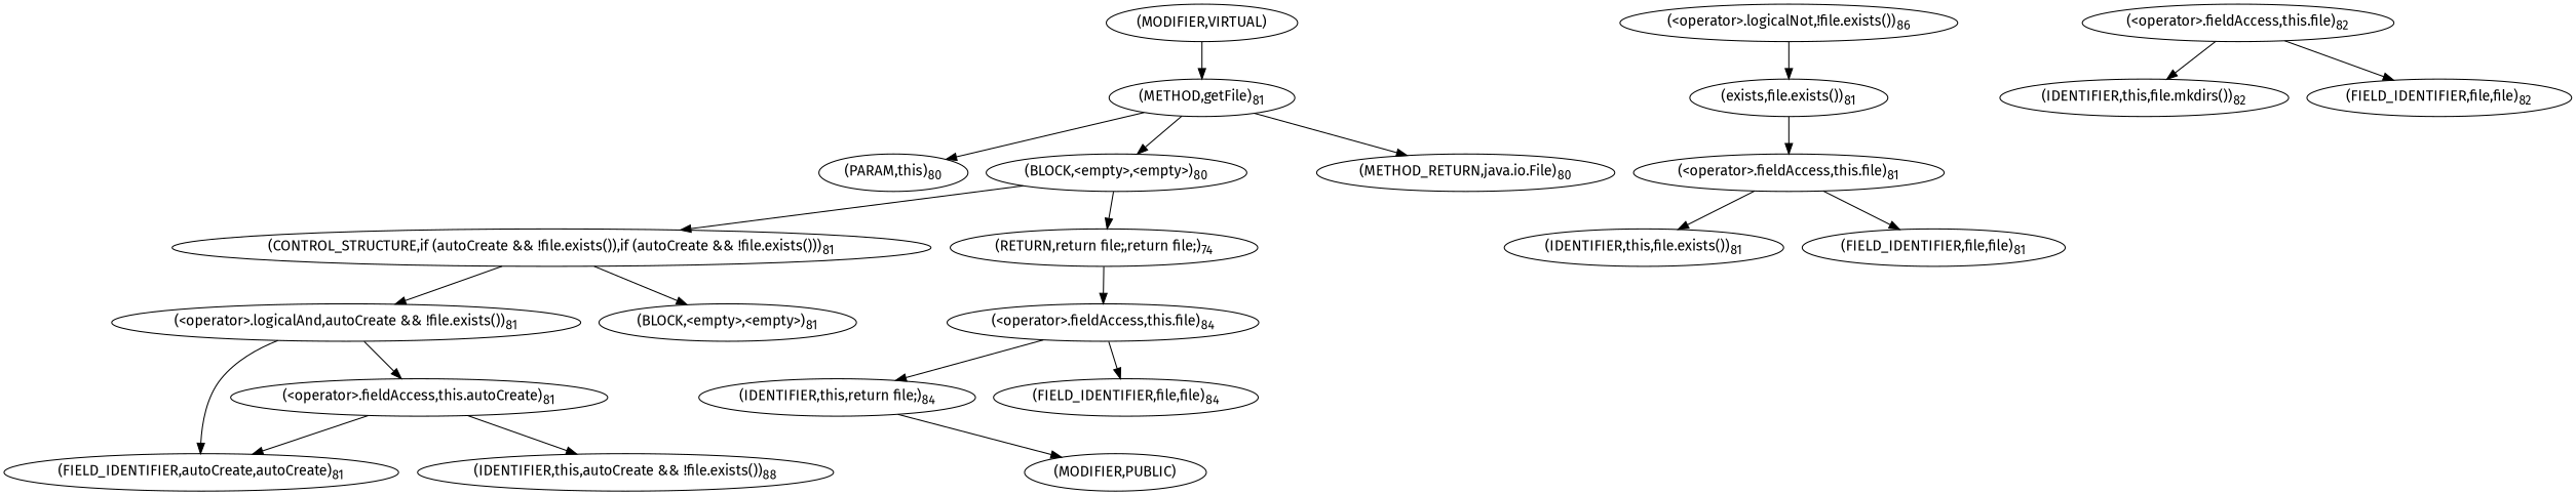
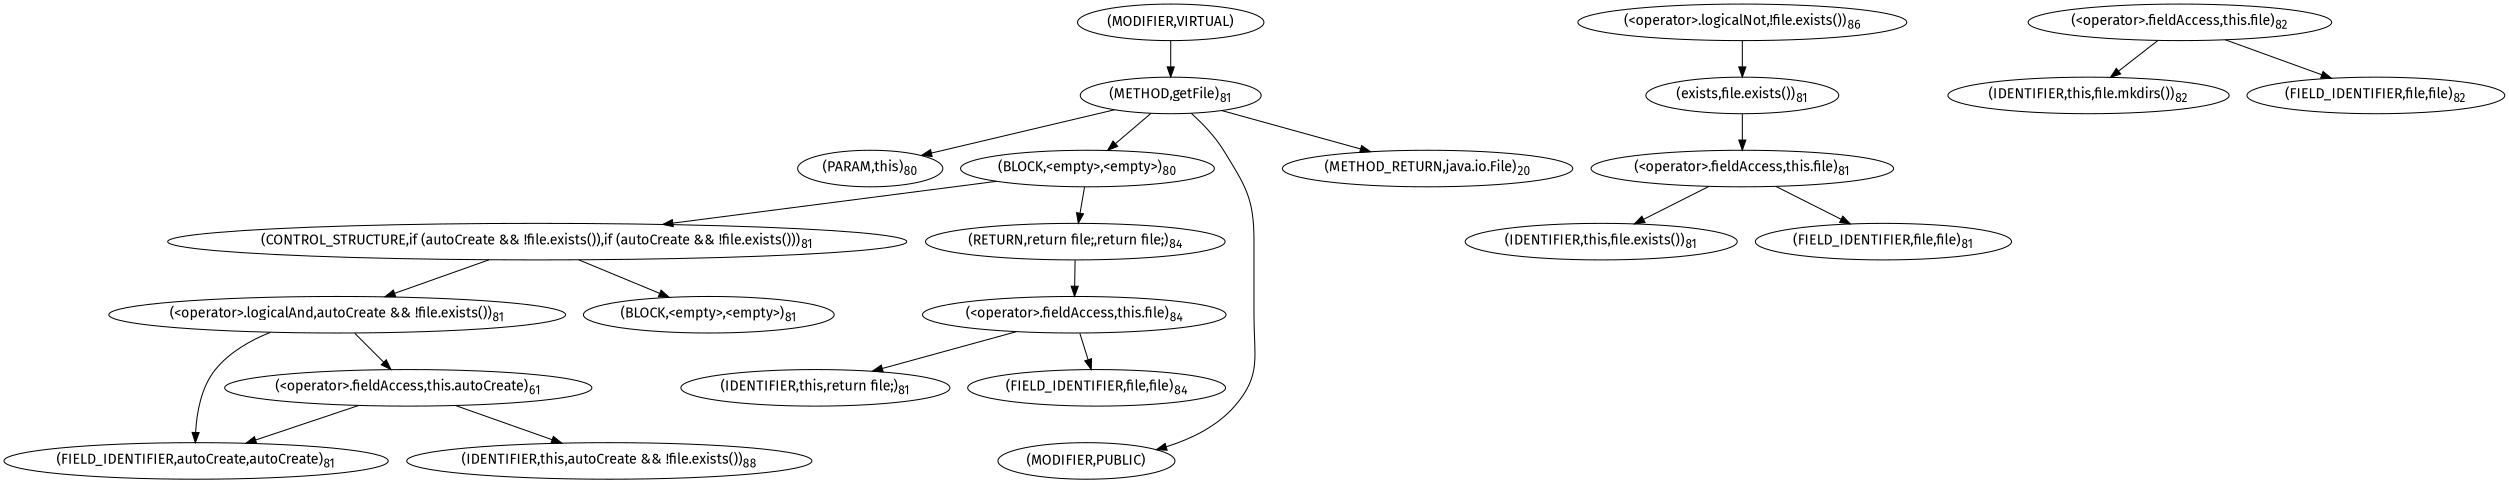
  digraph {
    fontname="Fira Sans"
    node [fontname="Fira Sans"]
    edge [fontname="Fira Sans"]
    n1 [label=<(METHOD,getFile)<SUB>81</SUB>>]
    n2 [label=<(PARAM,this)<SUB>80</SUB>>]
    n3 [label=<(BLOCK,&lt;empty&gt;,&lt;empty&gt;)<SUB>80</SUB>>]
    n4 [label=<(MODIFIER,PUBLIC)>]
-   n5 [label=<(METHOD_RETURN,java.io.File)<SUB>80</SUB>>]
+   n5 [label=<(METHOD_RETURN,java.io.File)<SUB>20</SUB>>]
    n6 [label=<(CONTROL_STRUCTURE,if (autoCreate &amp;&amp; !file.exists()),if (autoCreate &amp;&amp; !file.exists()))<SUB>81</SUB>>]
-   n7 [label=<(RETURN,return file;,return file;)<SUB>74</SUB>>]
+   n7 [label=<(RETURN,return file;,return file;)<SUB>84</SUB>>]
    n8 [label=<(MODIFIER,VIRTUAL)>]
    n9 [label=<(&lt;operator&gt;.logicalAnd,autoCreate &amp;&amp; !file.exists())<SUB>81</SUB>>]
    n10 [label=<(BLOCK,&lt;empty&gt;,&lt;empty&gt;)<SUB>81</SUB>>]
    n11 [label=<(&lt;operator&gt;.fieldAccess,this.file)<SUB>84</SUB>>]
-   n12 [label=<(&lt;operator&gt;.fieldAccess,this.autoCreate)<SUB>81</SUB>>]
+   n12 [label=<(&lt;operator&gt;.fieldAccess,this.autoCreate)<SUB>61</SUB>>]
    n13 [label=<(FIELD_IDENTIFIER,autoCreate,autoCreate)<SUB>81</SUB>>]
    n14 [label=<(IDENTIFIER,this,autoCreate &amp;&amp; !file.exists())<SUB>88</SUB>>]
    n15 [label=<(&lt;operator&gt;.logicalNot,!file.exists())<SUB>86</SUB>>]
    n16 [label=<(exists,file.exists())<SUB>81</SUB>>]
    n17 [label=<(&lt;operator&gt;.fieldAccess,this.file)<SUB>81</SUB>>]
    n18 [label=<(IDENTIFIER,this,file.exists())<SUB>81</SUB>>]
    n19 [label=<(FIELD_IDENTIFIER,file,file)<SUB>81</SUB>>]
    n20 [label=<(&lt;operator&gt;.fieldAccess,this.file)<SUB>82</SUB>>]
    n21 [label=<(IDENTIFIER,this,file.mkdirs())<SUB>82</SUB>>]
    n22 [label=<(FIELD_IDENTIFIER,file,file)<SUB>82</SUB>>]
-   n23 [label=<(IDENTIFIER,this,return file;)<SUB>84</SUB>>]
+   n23 [label=<(IDENTIFIER,this,return file;)<SUB>81</SUB>>]
    n24 [label=<(FIELD_IDENTIFIER,file,file)<SUB>84</SUB>>]
    n1 -> n2
    n1 -> n3
-   n23 -> n4
+   n1 -> n4
    n1 -> n5
    n3 -> n6
    n3 -> n7
    n6 -> n9
    n6 -> n10
    n7 -> n11
    n8 -> n1
    n9 -> n12
    n9 -> n13
    n11 -> n23
    n11 -> n24
    n12 -> n13
    n12 -> n14
    n15 -> n16
    n16 -> n17
    n17 -> n18
    n17 -> n19
    n20 -> n21
    n20 -> n22
  }
